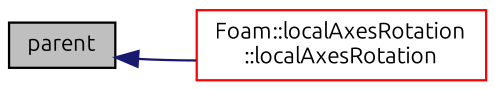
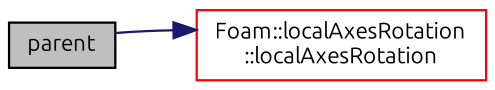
  digraph {
    rankdir=LR
    fontname=Ubuntu
    node [fontname=Ubuntu fontsize=10 shape=record]
    n1 [color=black fillcolor=grey75 fontcolor=black height=0.2 label=parent style=filled width=0.4]
    n2 [color=red height=0.2 label="Foam::localAxesRotation\l::localAxesRotation" width=0.4]
-   n1 -> n2 [color=midnightblue dir=back fontname=Ubuntu fontsize=10 labelfontname=FreeSans labelfontsize=10 style=solid]
+   n2 -> n1 [color=midnightblue dir=back fontname=Ubuntu fontsize=10 labelfontname=FreeSans labelfontsize=10 style=solid]
  }
